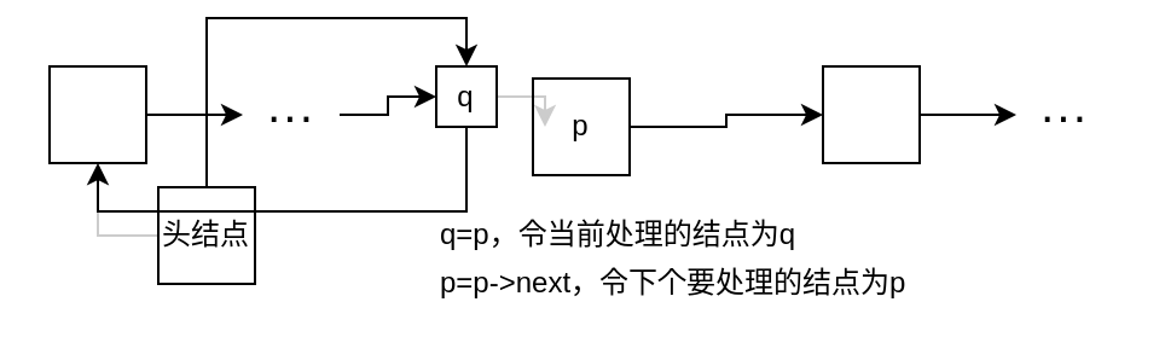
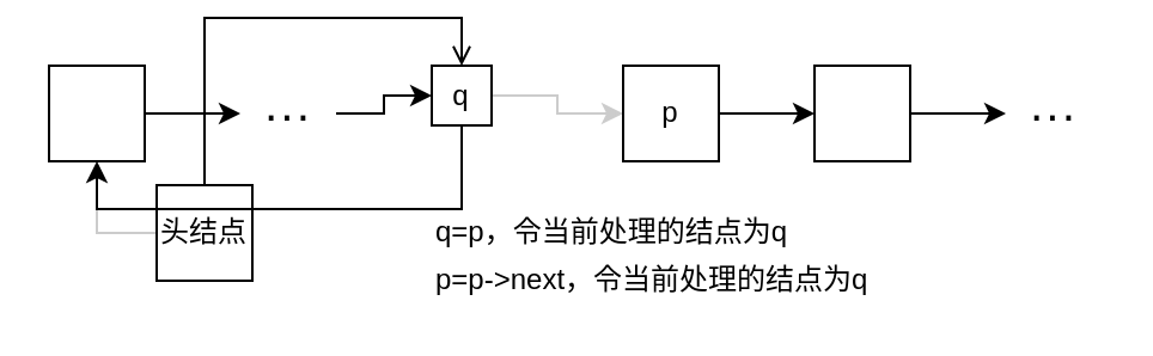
  <mxCell id="0" />
  <mxCell id="1" parent="0" />
  <mxCell id="2" value="" style="edgeStyle=orthogonalEdgeStyle;rounded=0;orthogonalLoop=1;jettySize=auto;html=1;strokeColor=#CCCCCC;" edge="1" parent="1" source="4" target="11"><mxGeometry relative="1" as="geometry" /></mxCell>
- <mxCell id="3" style="edgeStyle=orthogonalEdgeStyle;rounded=0;orthogonalLoop=1;jettySize=auto;html=1;exitX=0.5;exitY=0;exitDx=0;exitDy=0;entryX=0.5;entryY=0;entryDx=0;entryDy=0;strokeColor=#000000;" edge="1" parent="1" source="4" target="7"><mxGeometry relative="1" as="geometry" /></mxCell>
+ <mxCell id="3" style="edgeStyle=orthogonalEdgeStyle;rounded=0;orthogonalLoop=1;jettySize=auto;html=1;exitX=0.5;exitY=0;exitDx=0;exitDy=0;entryX=0.5;entryY=0;entryDx=0;entryDy=0;strokeColor=#000000;endArrow=open;" edge="1" parent="1" source="4" target="7"><mxGeometry relative="1" as="geometry" /></mxCell>
  <mxCell id="4" value="头结点" style="whiteSpace=wrap;html=1;aspect=fixed;fillColor=none;" vertex="1" parent="1"><mxGeometry x="65" y="70" width="40" height="40" as="geometry" /></mxCell>
  <mxCell id="5" value="" style="edgeStyle=orthogonalEdgeStyle;rounded=0;orthogonalLoop=1;jettySize=auto;html=1;fillColor=#f5f5f5;strokeColor=#CCCCCC;" edge="1" parent="1" source="7" target="9"><mxGeometry relative="1" as="geometry" /></mxCell>
  <mxCell id="6" style="edgeStyle=orthogonalEdgeStyle;rounded=0;orthogonalLoop=1;jettySize=auto;html=1;exitX=0.5;exitY=1;exitDx=0;exitDy=0;entryX=0.5;entryY=1;entryDx=0;entryDy=0;strokeColor=#000000;" edge="1" parent="1" source="7" target="11"><mxGeometry relative="1" as="geometry" /></mxCell>
  <mxCell id="7" value="q" style="whiteSpace=wrap;html=1;aspect=fixed;fillColor=none;" vertex="1" parent="1"><mxGeometry x="180" y="20" width="25" height="25" as="geometry" /></mxCell>
  <mxCell id="8" style="edgeStyle=orthogonalEdgeStyle;rounded=0;orthogonalLoop=1;jettySize=auto;html=1;exitX=1;exitY=0.5;exitDx=0;exitDy=0;entryX=0;entryY=0.5;entryDx=0;entryDy=0;strokeColor=#000000;fontSize=12;" edge="1" parent="1" source="9" target="17"><mxGeometry relative="1" as="geometry"><mxPoint x="340" y="40" as="targetPoint" /></mxGeometry></mxCell>
- <mxCell id="9" value="p" style="whiteSpace=wrap;html=1;aspect=fixed;fillColor=none;" vertex="1" parent="1"><mxGeometry x="220" y="25" width="40" height="40" as="geometry" /></mxCell>
+ <mxCell id="9" value="p" style="whiteSpace=wrap;html=1;aspect=fixed;fillColor=none;" vertex="1" parent="1"><mxGeometry x="260" y="20" width="40" height="40" as="geometry" /></mxCell>
  <mxCell id="10" style="edgeStyle=orthogonalEdgeStyle;rounded=0;orthogonalLoop=1;jettySize=auto;html=1;exitX=1;exitY=0.5;exitDx=0;exitDy=0;entryX=0;entryY=0.5;entryDx=0;entryDy=0;strokeColor=#000000;fontSize=20;" edge="1" parent="1" source="11" target="14"><mxGeometry relative="1" as="geometry" /></mxCell>
  <mxCell id="11" value="" style="whiteSpace=wrap;html=1;aspect=fixed;fillColor=none;" vertex="1" parent="1"><mxGeometry x="20" y="20" width="40" height="40" as="geometry" /></mxCell>
- <mxCell id="12" value="p=p-&amp;gt;next，令下个要处理的结点为p" style="text;html=1;strokeColor=none;fillColor=none;align=left;verticalAlign=middle;whiteSpace=wrap;rounded=0;" vertex="1" parent="1"><mxGeometry x="180" y="100" width="200" height="20" as="geometry" /></mxCell>
+ <mxCell id="12" value="p=p-&amp;gt;next，令当前处理的结点为q" style="text;html=1;strokeColor=none;fillColor=none;align=left;verticalAlign=middle;whiteSpace=wrap;rounded=0;" vertex="1" parent="1"><mxGeometry x="180" y="100" width="200" height="20" as="geometry" /></mxCell>
  <mxCell id="13" style="edgeStyle=orthogonalEdgeStyle;rounded=0;orthogonalLoop=1;jettySize=auto;html=1;exitX=1;exitY=0.5;exitDx=0;exitDy=0;entryX=0;entryY=0.5;entryDx=0;entryDy=0;strokeColor=#000000;fontSize=20;" edge="1" parent="1" source="14" target="7"><mxGeometry relative="1" as="geometry" /></mxCell>
  <mxCell id="14" value="&lt;font style=&quot;font-size: 20px;&quot;&gt;···&lt;/font&gt;" style="text;html=1;strokeColor=none;fillColor=none;align=center;verticalAlign=middle;whiteSpace=wrap;rounded=0;" vertex="1" parent="1"><mxGeometry x="100" y="25" width="40" height="30" as="geometry" /></mxCell>
  <mxCell id="15" value="q=p，令当前处理的结点为q" style="text;html=1;strokeColor=none;fillColor=none;align=left;verticalAlign=middle;whiteSpace=wrap;rounded=0;" vertex="1" parent="1"><mxGeometry x="180" y="80" width="160" height="20" as="geometry" /></mxCell>
  <mxCell id="16" style="edgeStyle=orthogonalEdgeStyle;rounded=0;orthogonalLoop=1;jettySize=auto;html=1;exitX=1;exitY=0.5;exitDx=0;exitDy=0;entryX=0;entryY=0.5;entryDx=0;entryDy=0;strokeColor=#000000;fontSize=12;" edge="1" parent="1" source="17" target="18"><mxGeometry relative="1" as="geometry" /></mxCell>
  <mxCell id="17" value="" style="whiteSpace=wrap;html=1;aspect=fixed;fillColor=none;" vertex="1" parent="1"><mxGeometry x="340" y="20" width="40" height="40" as="geometry" /></mxCell>
  <mxCell id="18" value="&lt;font style=&quot;font-size: 20px;&quot;&gt;···&lt;/font&gt;" style="text;html=1;strokeColor=none;fillColor=none;align=center;verticalAlign=middle;whiteSpace=wrap;rounded=0;" vertex="1" parent="1"><mxGeometry x="420" y="25" width="40" height="30" as="geometry" /></mxCell>
